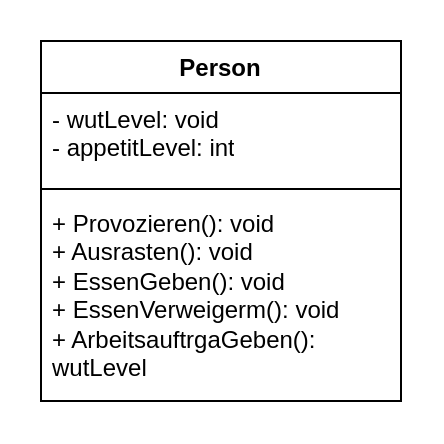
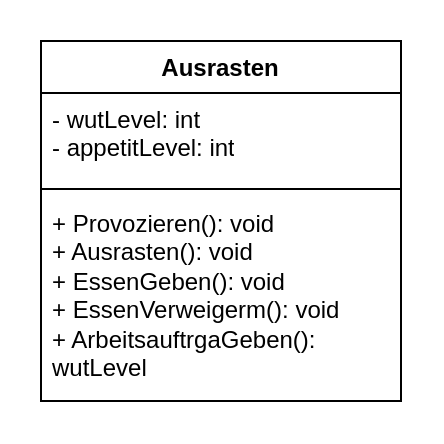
  <mxCell id="0" />
  <mxCell id="1" parent="0" />
- <mxCell id="2" value="Person" style="swimlane;fontStyle=1;align=center;verticalAlign=top;childLayout=stackLayout;horizontal=1;startSize=26;horizontalStack=0;resizeParent=1;resizeParentMax=0;resizeLast=0;collapsible=1;marginBottom=0;whiteSpace=wrap;html=1;" vertex="1" parent="1"><mxGeometry x="20" y="20" width="180" height="180" as="geometry" /></mxCell>
- <mxCell id="3" value="- wutLevel: void&lt;br&gt;- appetitLevel: int" style="text;strokeColor=none;fillColor=none;align=left;verticalAlign=top;spacingLeft=4;spacingRight=4;overflow=hidden;rotatable=0;points=[[0,0.5],[1,0.5]];portConstraint=eastwest;whiteSpace=wrap;html=1;" vertex="1" parent="2"><mxGeometry y="26" width="180" height="44" as="geometry" /></mxCell>
+ <mxCell id="2" value="Ausrasten" style="swimlane;fontStyle=1;align=center;verticalAlign=top;childLayout=stackLayout;horizontal=1;startSize=26;horizontalStack=0;resizeParent=1;resizeParentMax=0;resizeLast=0;collapsible=1;marginBottom=0;whiteSpace=wrap;html=1;" vertex="1" parent="1"><mxGeometry x="20" y="20" width="180" height="180" as="geometry" /></mxCell>
+ <mxCell id="3" value="- wutLevel: int&lt;br&gt;- appetitLevel: int" style="text;strokeColor=none;fillColor=none;align=left;verticalAlign=top;spacingLeft=4;spacingRight=4;overflow=hidden;rotatable=0;points=[[0,0.5],[1,0.5]];portConstraint=eastwest;whiteSpace=wrap;html=1;" vertex="1" parent="2"><mxGeometry y="26" width="180" height="44" as="geometry" /></mxCell>
  <mxCell id="4" value="" style="line;strokeWidth=1;fillColor=none;align=left;verticalAlign=middle;spacingTop=-1;spacingLeft=3;spacingRight=3;rotatable=0;labelPosition=right;points=[];portConstraint=eastwest;strokeColor=inherit;" vertex="1" parent="2"><mxGeometry y="70" width="180" height="8" as="geometry" /></mxCell>
  <mxCell id="5" value="+ Provozieren(): void&lt;br&gt;+ Ausrasten(): void&lt;br&gt;+ EssenGeben(): void&lt;br&gt;+ EssenVerweigerm(): void&lt;br&gt;+ ArbeitsauftrgaGeben(): wutLevel" style="text;strokeColor=none;fillColor=none;align=left;verticalAlign=top;spacingLeft=4;spacingRight=4;overflow=hidden;rotatable=0;points=[[0,0.5],[1,0.5]];portConstraint=eastwest;whiteSpace=wrap;html=1;" vertex="1" parent="2"><mxGeometry y="78" width="180" height="102" as="geometry" /></mxCell>
